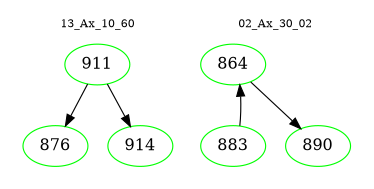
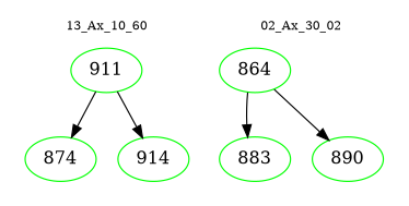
  digraph {
    node [color=green]
    edge [color=black]
    n1 [label=911]
-   n2 [label=876]
+   n2 [label=874]
    n3 [label=914]
    n4 [label=864]
    n5 [label=883]
    n6 [label=890]
    subgraph cluster_1 {
      color=white
      fontsize=10
      label="13_Ax_10_60"
      n1
      n2
      n3
    }
    subgraph cluster_2 {
      color=white
      fontsize=10
      label="02_Ax_30_02"
      n4
      n5
      n6
    }
    n1 -> n2
    n1 -> n3
-   n5 -> n4
+   n4 -> n5
    n4 -> n6
  }
